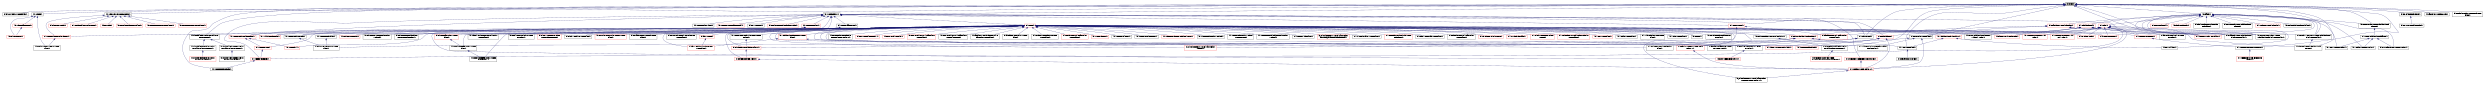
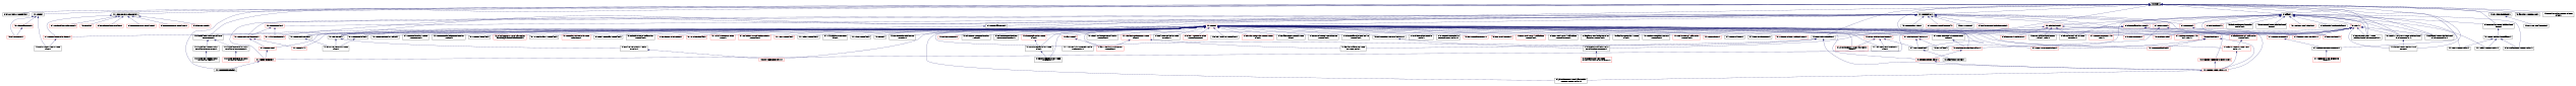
  digraph {
    node [color=black fillcolor=white fontname=Helvetica fontsize=10 shape=record style=filled]
    edge [color=midnightblue dir=back fontname=Helvetica fontsize=10 labelfontname=Helvetica labelfontsize=10 style=solid]
    n1 [fillcolor=grey75 fontcolor=black height=0.2 label="itkSize.h" width=0.4]
    n2 [height=0.2 label="itkBinomialBlurImageFilter.h" width=0.4]
    n3 [height=0.2 label="itkBufferedImageNeighborhood\lPixelAccessPolicy.h" width=0.4]
    n4 [height=0.2 label="itkCSVFileReaderBase.h" width=0.4]
    n5 [height=0.2 label="itkConstantBoundaryImage\lNeighborhoodPixelAccessPolicy.h" width=0.4]
    n6 [height=0.2 label="itkFloodFilledFunctionConditional\lConstIterator.h" width=0.4]
    n7 [height=0.2 label="itkGaussianImageSource.h" width=0.4]
    n8 [height=0.2 label="itkImageRegion.h" width=0.4]
    n9 [height=0.2 label="itkShapedFloodFilledFunction\lConditionalConstIterator.h" width=0.4]
    n10 [height=0.2 label="itkMRFImageFilter.h" width=0.4]
    n11 [height=0.2 label="itkImageReverseConstIterator.h" width=0.4]
    n12 [height=0.2 label="itkImageSeriesReader.h" width=0.4]
    n13 [height=0.2 label="itkIndexRange.h" width=0.4]
    n14 [height=0.2 label="itkKdTree.h" width=0.4]
    n15 [height=0.2 label="itkMeasurementVectorTraits.h" width=0.4]
    n16 [height=0.2 label="itkOffset.h" width=0.4]
    n17 [height=0.2 label="itkResampleImageFilter.h" width=0.4]
    n18 [height=0.2 label="itkShapedImageNeighborhood\lRange.h" width=0.4]
    n19 [height=0.2 label="itkZeroFluxNeumannImageNeighborhood\lPixelAccessPolicy.h" width=0.4]
    n20 [height=0.2 label="itkRectangularImageNeighborhood\lShape.h" width=0.4]
    n21 [height=0.2 label="itkSpatialFunctionImageEvaluator\lFilter.h" width=0.4]
    n22 [height=0.2 label="itkCSVArray2DFileReader.h" width=0.4]
    n23 [height=0.2 label="itkFloodFilledImageFunction\lConditionalConstIterator.h" width=0.4]
    n24 [height=0.2 label="itkFloodFilledSpatialFunction\lConditionalConstIterator.h" width=0.4]
    n25 [color=red height=0.2 label="itkImage.h" width=0.4]
    n26 [color=red height=0.2 label="itkImageFileReader.h" width=0.4]
+   n27 [color=red height=0.2 label="itkImageBase.h" width=0.4]
    n28 [color=red height=0.2 label="itkImageBoundaryCondition.h" width=0.4]
    n29 [height=0.2 label="itkImageBufferRange.h" width=0.4]
    n30 [height=0.2 label="itkImageRegionRange.h" width=0.4]
    n31 [color=red height=0.2 label="itkImageIORegion.h" width=0.4]
    n32 [color=red height=0.2 label="itkImageRegionSplitterBase.h" width=0.4]
    n33 [color=red height=0.2 label="itkMultiThreaderBase.h" width=0.4]
    n34 [height=0.2 label="itkImageSeriesWriter.h" width=0.4]
    n35 [color=red height=0.2 label="itkImageToImageFilterDetail.h" width=0.4]
    n36 [height=0.2 label="itkRawImageIO.h" width=0.4]
    n37 [color=red height=0.2 label="itkRegionConstrainedSubsampler.h" width=0.4]
    n38 [color=red height=0.2 label="itkSpatialObject.h" width=0.4]
    n39 [color=red height=0.2 label="itkThreadedImageRegionPartitioner.h" width=0.4]
    n40 [color=red height=0.2 label="itkVectorImage.h" width=0.4]
    n41 [color=red height=0.2 label="itkShapedFloodFilledImage\lFunctionConditionalConstIterator.h" width=0.4]
    n42 [height=0.2 label="itkRGBGibbsPriorFilter.h" width=0.4]
    n43 [color=red height=0.2 label="itkImageRegionReverseConst\lIterator.h" width=0.4]
    n44 [height=0.2 label="itkContourExtractor2DImage\lFilter.h" width=0.4]
    n45 [height=0.2 label="itkBSplineInterpolationWeight\lFunction.h" width=0.4]
    n46 [height=0.2 label="itkScalarImageKmeansImage\lFilter.h" width=0.4]
    n47 [color=red height=0.2 label="itkKdTreeGenerator.h" width=0.4]
    n48 [color=red height=0.2 label="itkPointsLocator.h" width=0.4]
    n49 [color=red height=0.2 label="itkImageToListSampleAdaptor.h" width=0.4]
    n50 [color=red height=0.2 label="itkDenseFrequencyContainer2.h" width=0.4]
    n51 [color=red height=0.2 label="itkDistanceMetric.h" width=0.4]
    n52 [color=red height=0.2 label="itkMembershipFunctionBase.h" width=0.4]
    n53 [color=red height=0.2 label="itkSample.h" width=0.4]
    n54 [color=red height=0.2 label="itkSampleToHistogramFilter.h" width=0.4]
    n55 [color=red height=0.2 label="itkSparseFrequencyContainer2.h" width=0.4]
    n56 [height=0.2 label="itkGaussianDerivativeImage\lFunction.h" width=0.4]
    n57 [height=0.2 label="itkBoxUtilities.h" width=0.4]
    n58 [color=red height=0.2 label="itkParametricPath.h" width=0.4]
    n59 [color=red height=0.2 label="itkChainCodePath.h" width=0.4]
    n60 [height=0.2 label="itkChainCodeToFourierSeries\lPathFilter.h" width=0.4]
    n61 [height=0.2 label="itkConnectedImageNeighborhood\lShape.h" width=0.4]
-   n62 [color=red height=0.2 label="itkDefaultConvertPixelTraits.h" width=0.4]
+   n62 [color=red height=0.2 label="itkDiscreteGaussianImage.h" width=0.4]
    n63 [color=red height=0.2 label="itkIndex.h" width=0.4]
    n64 [height=0.2 label="itkMeanImageFunction.h" width=0.4]
    n65 [height=0.2 label="itkMedianImageFunction.h" width=0.4]
    n66 [color=red height=0.2 label="itkMeshConvertPixelTraits.h" width=0.4]
    n67 [color=red height=0.2 label="itkNeighborhood.h" width=0.4]
    n68 [height=0.2 label="itkPathToChainCodePathFilter.h" width=0.4]
    n69 [height=0.2 label="itkSumOfSquaresImageFunction.h" width=0.4]
    n70 [height=0.2 label="itkMultiResolutionPDEDeformable\lRegistration.h" width=0.4]
    n71 [color=red height=0.2 label="itkImageToImageMetricv4.h" width=0.4]
    n72 [height=0.2 label="itkGradientDifferenceImage\lToImageMetric.h" width=0.4]
    n73 [height=0.2 label="itkImageNeighborhoodOffsets.h" width=0.4]
    n74 [height=0.2 label="itkFloodFilledImageFunction\lConditionalIterator.h" width=0.4]
    n75 [color=red height=0.2 label="itkFloodFilledSpatialFunction\lConditionalIterator.h" width=0.4]
    n76 [height=0.2 label="itkAdaptiveHistogramEqualization\lImageFilter.h" width=0.4]
    n77 [color=red height=0.2 label="itkBSplineBaseTransform.h" width=0.4]
    n78 [height=0.2 label="itkBSplineControlPointImage\lFunction.h" width=0.4]
-   n79 [color=red height=0.2 label="itkBinaryImageToLevelSet\lImageAdaptorBase.h" width=0.4]
+   n79 [color=red height=0.2 label="itkBinaryImageToLevelSet\lImageFilterBase.h" width=0.4]
    n80 [height=0.2 label="itkBlockMatchingImageFilter.h" width=0.4]
    n81 [color=red height=0.2 label="itkComplexToComplex1DFFTImage\lFilter.h" width=0.4]
    n82 [height=0.2 label="itkConfidenceConnectedImage\lFilter.h" width=0.4]
    n83 [height=0.2 label="itkConnectedComponentAlgorithm.h" width=0.4]
    n84 [color=red height=0.2 label="itkConstNeighborhoodIterator.h" width=0.4]
    n85 [color=red height=0.2 label="itkJointHistogramMutualInformation\lAdaptor.h" width=0.4]
    n86 [height=0.2 label="itkMaskFeaturePointSelection\lFilter.h" width=0.4]
    n87 [height=0.2 label="itkConstNeighborhoodIterator\lWithOnlyIndex.h" width=0.4]
    n88 [height=0.2 label="itkContourDirectedMeanDistance\lImageFilter.h" width=0.4]
    n89 [color=red height=0.2 label="itkDefaultImageToImageMetric\lTraitsv4.h" width=0.4]
    n90 [height=0.2 label="itkJointHistogramMutualInformation\lImageToImageMetricv4.h" width=0.4]
+   n91 [height=0.2 label="itkDiscreteGaussianDerivative\lImageFilter.h" width=0.4]
    n92 [color=red height=0.2 label="itkDiscreteGaussianImage\lFilter.h" width=0.4]
    n93 [height=0.2 label="itkFFTDiscreteGaussianImage\lFilter.h" width=0.4]
    n94 [height=0.2 label="itkFFTDiscreteGaussianImage\lFilterFactory.h" width=0.4]
    n95 [color=red height=0.2 label="itkDisplacementFieldTransform.h" width=0.4]
    n96 [color=red height=0.2 label="itkObjectToObjectMetric.h" width=0.4]
+   n97 [height=0.2 label="itkEuclideanDistancePoint\lMetric.h" width=0.4]
    n98 [height=0.2 label="itkExpectationBasedPoint\lSetToPointSetMetricv4.h" width=0.4]
    n99 [color=red height=0.2 label="itkFFTImageFilterFactory.h" width=0.4]
    n100 [color=red height=0.2 label="itkFastMarchingTraits.h" width=0.4]
    n101 [color=red height=0.2 label="itkFastMarchingUpwindGradient\lImageFilter.h" width=0.4]
    n102 [height=0.2 label="itkFastMarchingUpwindGradient\lImageFilterBase.h" width=0.4]
    n103 [color=red height=0.2 label="itkFlatStructuringElement.h" width=0.4]
    n104 [color=red height=0.2 label="itkGPUImage.h" width=0.4]
    n105 [color=red height=0.2 label="itkGPUNeighborhoodOperator\lImageFilter.h" width=0.4]
    n106 [height=0.2 label="itkGradientMagnitudeRecursive\lGaussianImageFilter.h" width=0.4]
    n107 [height=0.2 label="itkGradientVectorFlowImage\lFilter.h" width=0.4]
    n108 [height=0.2 label="itkHardConnectedComponent\lImageFilter.h" width=0.4]
    n109 [color=red height=0.2 label="itkHessianRecursiveGaussian\lImageFilter.h" width=0.4]
    n110 [color=red height=0.2 label="itkImageAdaptor.h" width=0.4]
    n111 [color=red height=0.2 label="itkImageConstIterator.h" width=0.4]
    n112 [color=red height=0.2 label="itkImageConstIteratorWith\lIndex.h" width=0.4]
    n113 [color=red height=0.2 label="itkImageConstIteratorWith\lOnlyIndex.h" width=0.4]
    n114 [height=0.2 label="itkImageDuplicator.h" width=0.4]
    n115 [height=0.2 label="itkImageKernelOperator.h" width=0.4]
    n116 [color=red height=0.2 label="itkImageMomentsCalculator.h" width=0.4]
    n117 [color=red height=0.2 label="itkImagePCAShapeModelEstimator.h" width=0.4]
    n118 [height=0.2 label="itkImageRegistrationMethod.h" width=0.4]
    n119 [height=0.2 label="itkImageRegistrationMethod\lImageSource.h" width=0.4]
    n120 [color=red height=0.2 label="itkImageSink.h" width=0.4]
    n121 [color=red height=0.2 label="itkImageSource.h" width=0.4]
    n122 [color=red height=0.2 label="itkImageSpatialObject.h" width=0.4]
    n123 [height=0.2 label="itkImageToPathFilter.h" width=0.4]
    n124 [height=0.2 label="itkImageToSpatialObjectRegistration\lMethod.h" width=0.4]
    n125 [height=0.2 label="itkImageToVideoFilter.h" width=0.4]
    n126 [height=0.2 label="itkImageVectorOptimizerParameters\lHelper.h" width=0.4]
    n127 [color=red height=0.2 label="itkJointHistogramMutualInformation\lComputeJointPDFThreaderBase.h" width=0.4]
    n128 [height=0.2 label="itkKLMRegionGrowImageFilter.h" width=0.4]
    n129 [color=red height=0.2 label="itkKappaSigmaThresholdImage\lCalculator.h" width=0.4]
    n130 [height=0.2 label="itkLabelMapToRGBImageFilter.h" width=0.4]
    n131 [height=0.2 label="itkLaplacianRecursiveGaussian\lImageFilter.h" width=0.4]
    n132 [color=red height=0.2 label="itkLevelSetEvolutionBase.h" width=0.4]
    n133 [color=red height=0.2 label="itkLevelSetNode.h" width=0.4]
    n134 [color=red height=0.2 label="itkLineConstIterator.h" width=0.4]
    n135 [color=red height=0.2 label="itkMRASlabIdentifier.h" width=0.4]
    n136 [color=red height=0.2 label="itkMalcolmSparseLevelSet\lImage.h" width=0.4]
    n137 [color=red height=0.2 label="itkMaskedFFTNormalizedCorrelation\lImageFilter.h" width=0.4]
    n138 [color=red height=0.2 label="itkMeanImageFilter.h" width=0.4]
    n139 [height=0.2 label="itkMedianImageFilter.h" width=0.4]
    n140 [height=0.2 label="itkMultiLabelSTAPLEImage\lFilter.h" width=0.4]
    n141 [color=red height=0.2 label="itkNeighborhoodAlgorithm.h" width=0.4]
    n142 [color=red height=0.2 label="itkNeighborhoodOperatorImage\lFilter.h" width=0.4]
    n143 [height=0.2 label="itkNoiseImageFilter.h" width=0.4]
    n144 [height=0.2 label="itkOctree.h" width=0.4]
    n145 [height=0.2 label="itkPCAShapeSignedDistance\lFunction.h" width=0.4]
    n146 [color=red height=0.2 label="itkPathConstIterator.h" width=0.4]
    n147 [height=0.2 label="itkPointSetToImageRegistration\lMethod.h" width=0.4]
    n148 [height=0.2 label="itkPointSetToSpatialObject\lDemonsRegistration.h" width=0.4]
    n149 [color=red height=0.2 label="itkGradientRecursiveGaussian\lImageFilter.h" width=0.4]
    n1 -> n2
    n1 -> n3
    n1 -> n4
    n1 -> n5
    n1 -> n6
    n1 -> n7
    n1 -> n8
    n1 -> n9
    n1 -> n10
    n1 -> n11
    n1 -> n12
    n1 -> n13
    n1 -> n14
    n1 -> n15
    n1 -> n16
    n1 -> n17
    n1 -> n18
    n1 -> n19
    n1 -> n20
    n1 -> n21
    n4 -> n22
    n6 -> n23
    n6 -> n24
    n8 -> n13
    n8 -> n25
    n8 -> n26
+   n8 -> n27
    n8 -> n28
    n8 -> n29
    n8 -> n30
    n8 -> n31
    n8 -> n32
    n8 -> n33
    n8 -> n34
    n8 -> n35
    n8 -> n36
    n8 -> n37
    n8 -> n38
    n8 -> n39
    n8 -> n40
    n9 -> n41
    n10 -> n42
    n11 -> n43
    n13 -> n44
    n13 -> n45
    n14 -> n46
    n14 -> n47
    n14 -> n48
    n15 -> n49
    n15 -> n50
    n15 -> n51
    n15 -> n52
    n15 -> n53
    n15 -> n54
    n15 -> n55
    n16 -> n3
    n16 -> n5
    n16 -> n19
    n16 -> n20
+   n16 -> n27
    n16 -> n56
    n16 -> n57
    n16 -> n58
    n16 -> n59
    n16 -> n60
    n16 -> n61
    n16 -> n62
    n16 -> n63
    n16 -> n64
    n16 -> n65
    n16 -> n66
    n16 -> n67
    n16 -> n68
    n16 -> n69
    n17 -> n70
    n17 -> n71
    n17 -> n72
    n19 -> n18
    n20 -> n73
    n23 -> n74
    n24 -> n75
    n25 -> n6
    n25 -> n49
    n25 -> n56
    n25 -> n70
    n25 -> n76
    n25 -> n77
    n25 -> n78
    n25 -> n79
    n25 -> n80
    n25 -> n81
    n25 -> n82
    n25 -> n83
    n25 -> n84
    n25 -> n85
    n25 -> n86
    n25 -> n87
    n25 -> n88
    n25 -> n89
    n25 -> n90
+   n25 -> n91
    n25 -> n92
    n25 -> n93
    n25 -> n94
    n25 -> n95
    n25 -> n96
+   n25 -> n97
    n25 -> n98
    n25 -> n99
    n25 -> n100
    n25 -> n101
    n25 -> n102
    n25 -> n103
    n25 -> n104
    n25 -> n105
    n25 -> n106
    n25 -> n107
    n25 -> n108
    n25 -> n109
    n25 -> n110
    n25 -> n111
    n25 -> n112
    n25 -> n113
    n25 -> n114
    n25 -> n115
    n25 -> n116
    n25 -> n117
    n25 -> n118
    n25 -> n119
    n25 -> n120
    n25 -> n121
    n25 -> n122
    n25 -> n123
    n25 -> n124
    n25 -> n125
    n25 -> n126
    n25 -> n127
    n25 -> n128
    n25 -> n129
    n25 -> n130
    n25 -> n131
    n25 -> n132
    n25 -> n133
    n25 -> n134
    n25 -> n135
    n25 -> n136
    n25 -> n137
    n25 -> n138
    n25 -> n139
    n25 -> n140
    n25 -> n141
    n25 -> n142
    n25 -> n143
    n25 -> n144
    n25 -> n145
    n25 -> n146
    n25 -> n147
    n25 -> n148
    n26 -> n12
+   n27 -> n58
    n29 -> n30
    n30 -> n44
    n31 -> n32
    n31 -> n33
    n32 -> n120
    n32 -> n121
    n38 -> n71
    n38 -> n116
    n38 -> n122
    n39 -> n71
    n40 -> n95
    n40 -> n149
    n45 -> n77
    n47 -> n48
    n49 -> n46
    n62 -> n17
    n62 -> n26
    n62 -> n71
    n62 -> n149
    n63 -> n3
    n63 -> n5
    n63 -> n13
    n63 -> n18
    n63 -> n19
    n63 -> n28
    n63 -> n38
    n63 -> n111
    n63 -> n112
    n63 -> n113
    n63 -> n133
    n63 -> n134
    n67 -> n28
    n67 -> n56
    n67 -> n84
    n67 -> n87
    n67 -> n103
    n71 -> n90
    n73 -> n64
    n73 -> n65
    n73 -> n69
    n83 -> n9
    n84 -> n10
    n84 -> n85
    n84 -> n86
    n89 -> n71
    n92 -> n93
    n93 -> n94
    n95 -> n96
    n96 -> n71
    n104 -> n105
    n111 -> n11
    n121 -> n26
    n123 -> n44
    n126 -> n95
    n141 -> n10
    n141 -> n57
    n142 -> n72
    n142 -> n105
    n149 -> n89
  }
